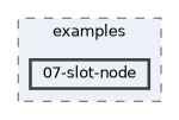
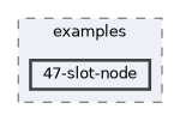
  digraph {
    compound=true
    rankdir=LR
-   n1 [color=grey25 fillcolor="#edf0f7" fontname=Helvetica fontsize=10 height=0.2 label="07-slot-node" shape=box style="filled,bold" width=0.4]
+   n1 [color=grey25 fillcolor="#edf0f7" fontname=Helvetica fontsize=10 height=0.2 label="47-slot-node" shape=box style="filled,bold" width=0.4]
    subgraph cluster_1 {
      bgcolor="#edf0f7"
      fontname=Helvetica
      fontsize=10
      label=examples
      pencolor=grey50
      style="filled,dashed"
      n1
    }
  }
